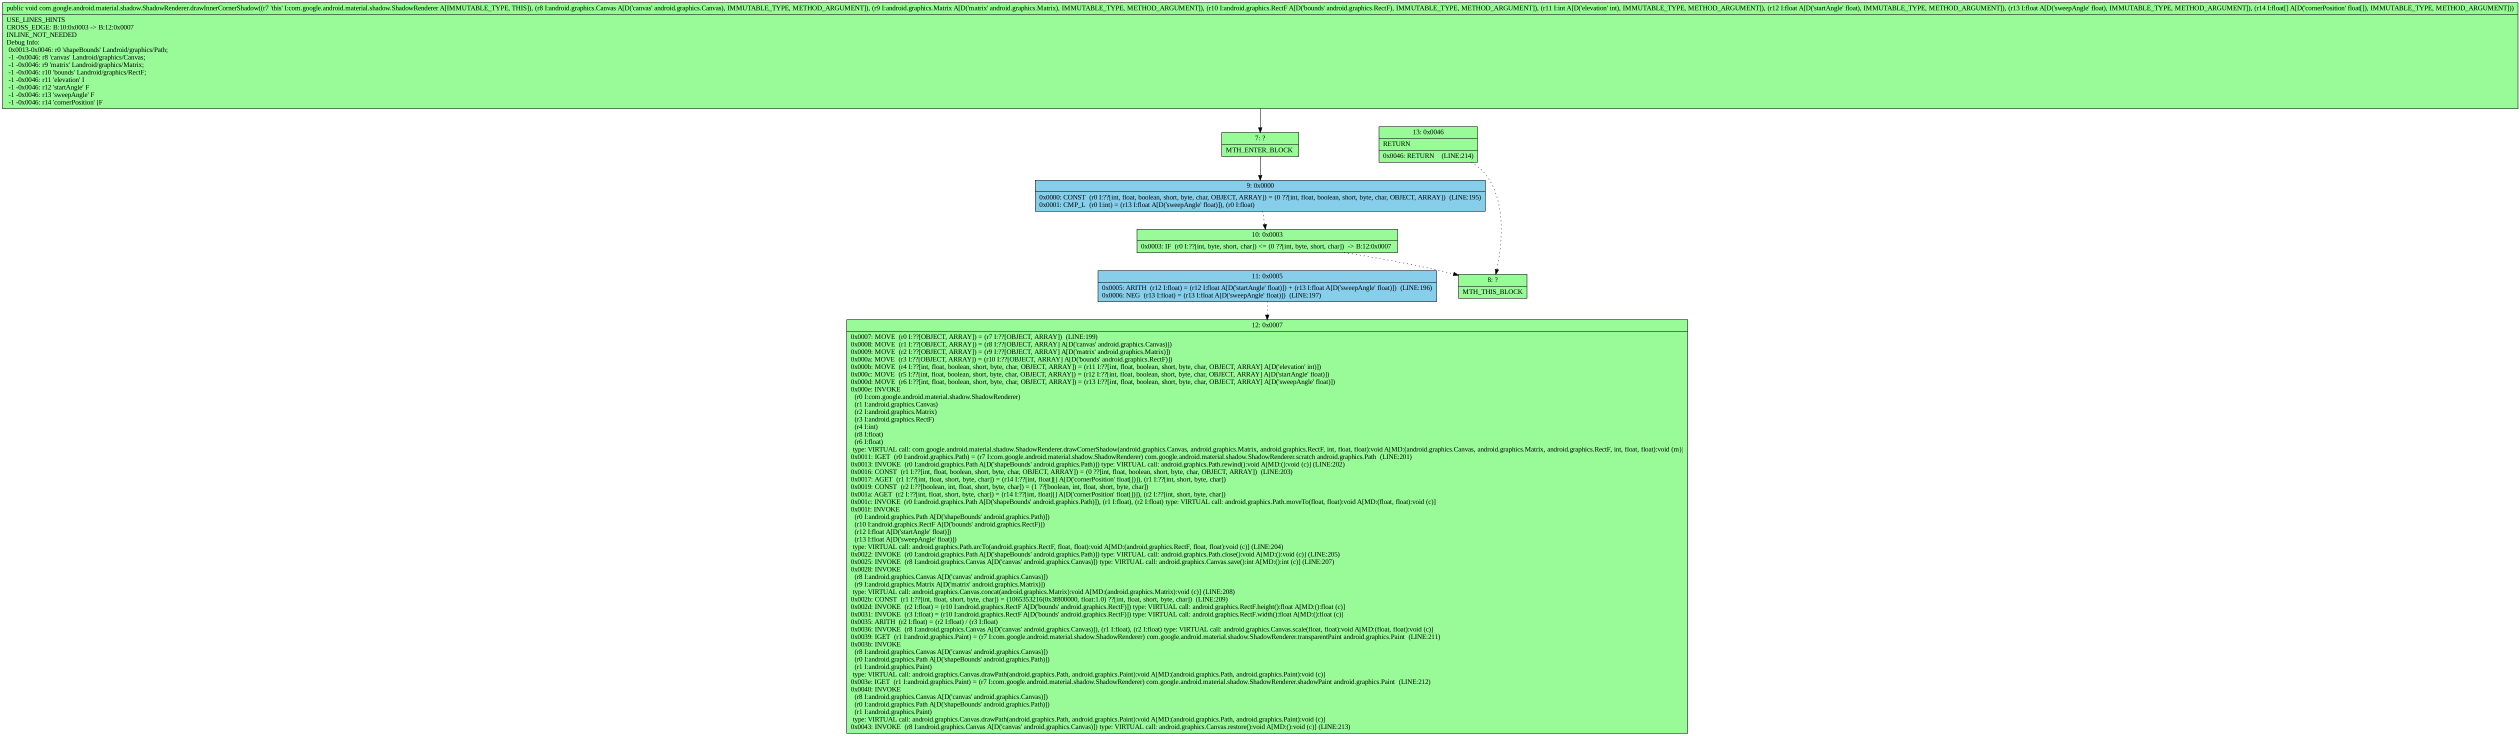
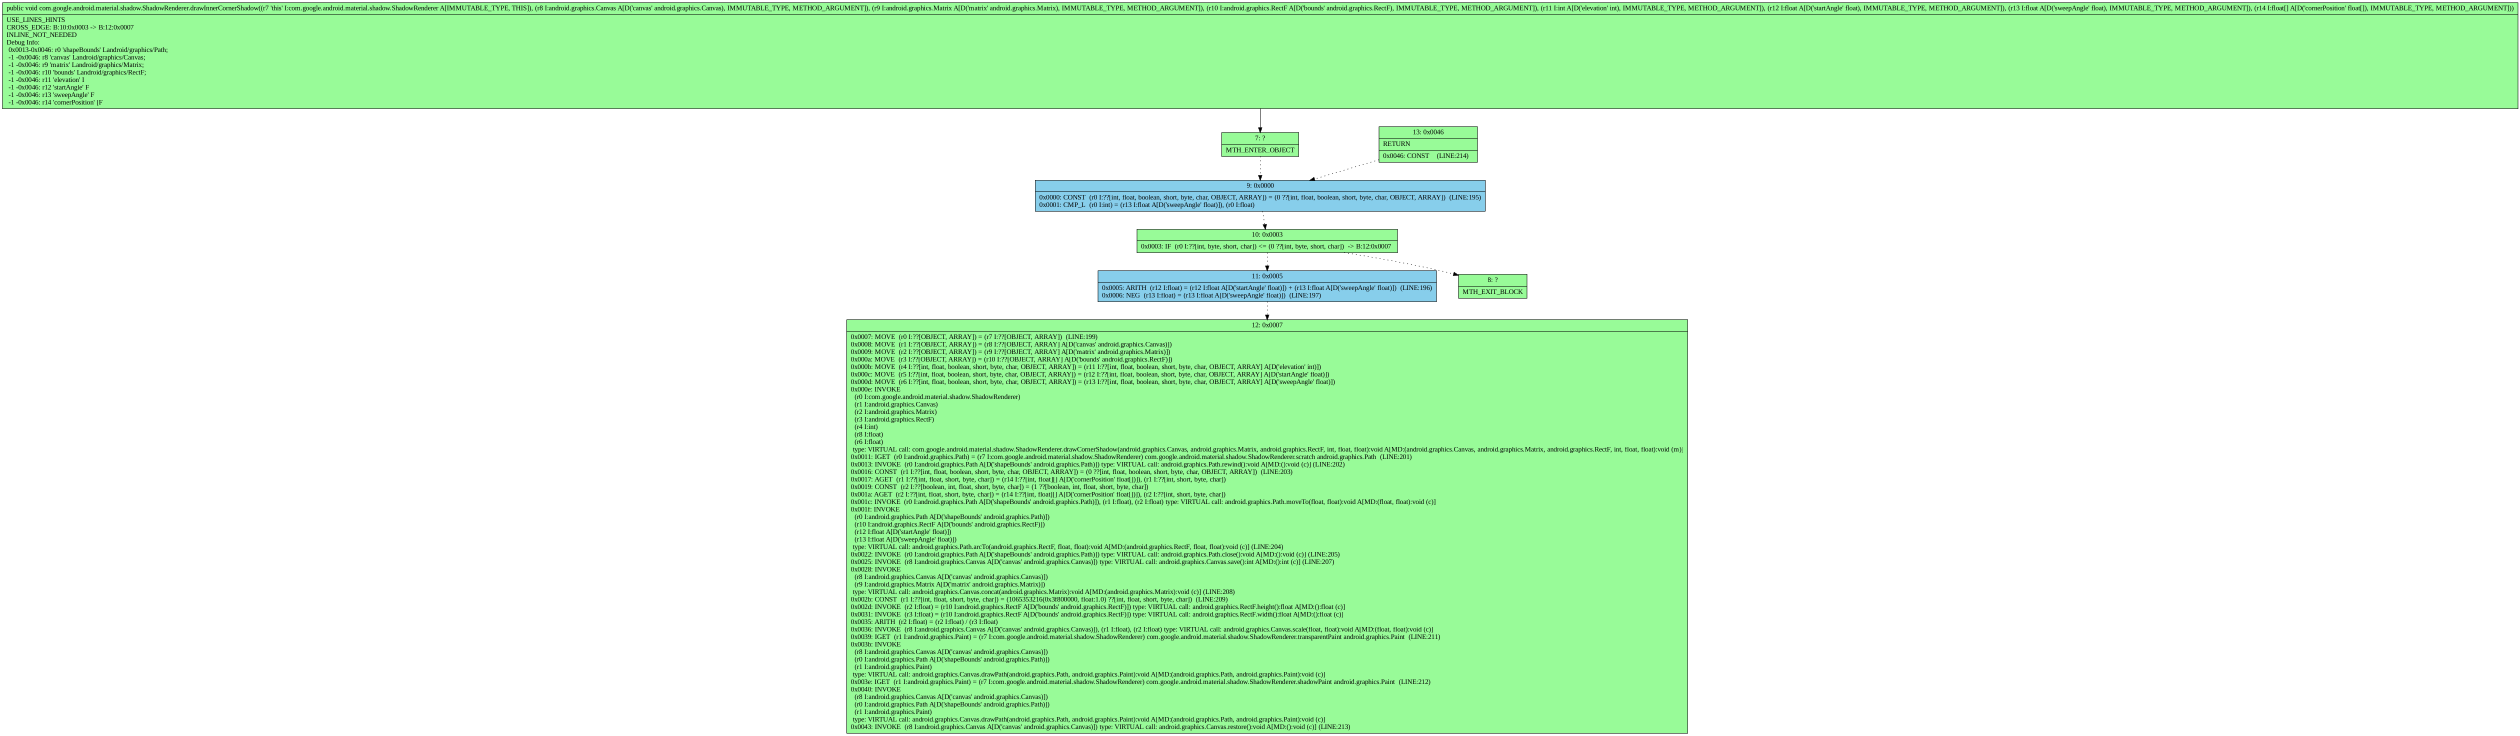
  digraph {
    fontname="Liberation Serif"
    node [fillcolor=palegreen fontname="Liberation Serif" shape=record style=filled]
    edge [fontname="Liberation Serif" style=dotted]
-   n1 [label="{7\:\ ?|MTH_ENTER_BLOCK\l}"]
+   n1 [label="{7\:\ ?|MTH_ENTER_OBJECT\l}"]
    n2 [fillcolor=skyblue label="{9\:\ 0x0000|0x0000: CONST  (r0 I:??[int, float, boolean, short, byte, char, OBJECT, ARRAY]) = (0 ??[int, float, boolean, short, byte, char, OBJECT, ARRAY])  (LINE:195)\l0x0001: CMP_L  (r0 I:int) = (r13 I:float A[D('sweepAngle' float)]), (r0 I:float) \l}"]
    n3 [label="{10\:\ 0x0003|0x0003: IF  (r0 I:??[int, byte, short, char]) \<= (0 ??[int, byte, short, char])  \-\> B:12:0x0007 \l}"]
    n4 [fillcolor=skyblue label="{11\:\ 0x0005|0x0005: ARITH  (r12 I:float) = (r12 I:float A[D('startAngle' float)]) + (r13 I:float A[D('sweepAngle' float)])  (LINE:196)\l0x0006: NEG  (r13 I:float) = (r13 I:float A[D('sweepAngle' float)])  (LINE:197)\l}"]
-   n5 [label="{8\:\ ?|MTH_THIS_BLOCK\l}"]
+   n5 [label="{8\:\ ?|MTH_EXIT_BLOCK\l}"]
    n6 [label="{12\:\ 0x0007|0x0007: MOVE  (r0 I:??[OBJECT, ARRAY]) = (r7 I:??[OBJECT, ARRAY])  (LINE:199)\l0x0008: MOVE  (r1 I:??[OBJECT, ARRAY]) = (r8 I:??[OBJECT, ARRAY] A[D('canvas' android.graphics.Canvas)]) \l0x0009: MOVE  (r2 I:??[OBJECT, ARRAY]) = (r9 I:??[OBJECT, ARRAY] A[D('matrix' android.graphics.Matrix)]) \l0x000a: MOVE  (r3 I:??[OBJECT, ARRAY]) = (r10 I:??[OBJECT, ARRAY] A[D('bounds' android.graphics.RectF)]) \l0x000b: MOVE  (r4 I:??[int, float, boolean, short, byte, char, OBJECT, ARRAY]) = (r11 I:??[int, float, boolean, short, byte, char, OBJECT, ARRAY] A[D('elevation' int)]) \l0x000c: MOVE  (r5 I:??[int, float, boolean, short, byte, char, OBJECT, ARRAY]) = (r12 I:??[int, float, boolean, short, byte, char, OBJECT, ARRAY] A[D('startAngle' float)]) \l0x000d: MOVE  (r6 I:??[int, float, boolean, short, byte, char, OBJECT, ARRAY]) = (r13 I:??[int, float, boolean, short, byte, char, OBJECT, ARRAY] A[D('sweepAngle' float)]) \l0x000e: INVOKE  \l  (r0 I:com.google.android.material.shadow.ShadowRenderer)\l  (r1 I:android.graphics.Canvas)\l  (r2 I:android.graphics.Matrix)\l  (r3 I:android.graphics.RectF)\l  (r4 I:int)\l  (r8 I:float)\l  (r6 I:float)\l type: VIRTUAL call: com.google.android.material.shadow.ShadowRenderer.drawCornerShadow(android.graphics.Canvas, android.graphics.Matrix, android.graphics.RectF, int, float, float):void A[MD:(android.graphics.Canvas, android.graphics.Matrix, android.graphics.RectF, int, float, float):void (m)]\l0x0011: IGET  (r0 I:android.graphics.Path) = (r7 I:com.google.android.material.shadow.ShadowRenderer) com.google.android.material.shadow.ShadowRenderer.scratch android.graphics.Path  (LINE:201)\l0x0013: INVOKE  (r0 I:android.graphics.Path A[D('shapeBounds' android.graphics.Path)]) type: VIRTUAL call: android.graphics.Path.rewind():void A[MD:():void (c)] (LINE:202)\l0x0016: CONST  (r1 I:??[int, float, boolean, short, byte, char, OBJECT, ARRAY]) = (0 ??[int, float, boolean, short, byte, char, OBJECT, ARRAY])  (LINE:203)\l0x0017: AGET  (r1 I:??[int, float, short, byte, char]) = (r14 I:??[int, float][] A[D('cornerPosition' float[])]), (r1 I:??[int, short, byte, char]) \l0x0019: CONST  (r2 I:??[boolean, int, float, short, byte, char]) = (1 ??[boolean, int, float, short, byte, char]) \l0x001a: AGET  (r2 I:??[int, float, short, byte, char]) = (r14 I:??[int, float][] A[D('cornerPosition' float[])]), (r2 I:??[int, short, byte, char]) \l0x001c: INVOKE  (r0 I:android.graphics.Path A[D('shapeBounds' android.graphics.Path)]), (r1 I:float), (r2 I:float) type: VIRTUAL call: android.graphics.Path.moveTo(float, float):void A[MD:(float, float):void (c)]\l0x001f: INVOKE  \l  (r0 I:android.graphics.Path A[D('shapeBounds' android.graphics.Path)])\l  (r10 I:android.graphics.RectF A[D('bounds' android.graphics.RectF)])\l  (r12 I:float A[D('startAngle' float)])\l  (r13 I:float A[D('sweepAngle' float)])\l type: VIRTUAL call: android.graphics.Path.arcTo(android.graphics.RectF, float, float):void A[MD:(android.graphics.RectF, float, float):void (c)] (LINE:204)\l0x0022: INVOKE  (r0 I:android.graphics.Path A[D('shapeBounds' android.graphics.Path)]) type: VIRTUAL call: android.graphics.Path.close():void A[MD:():void (c)] (LINE:205)\l0x0025: INVOKE  (r8 I:android.graphics.Canvas A[D('canvas' android.graphics.Canvas)]) type: VIRTUAL call: android.graphics.Canvas.save():int A[MD:():int (c)] (LINE:207)\l0x0028: INVOKE  \l  (r8 I:android.graphics.Canvas A[D('canvas' android.graphics.Canvas)])\l  (r9 I:android.graphics.Matrix A[D('matrix' android.graphics.Matrix)])\l type: VIRTUAL call: android.graphics.Canvas.concat(android.graphics.Matrix):void A[MD:(android.graphics.Matrix):void (c)] (LINE:208)\l0x002b: CONST  (r1 I:??[int, float, short, byte, char]) = (1065353216(0x3f800000, float:1.0) ??[int, float, short, byte, char])  (LINE:209)\l0x002d: INVOKE  (r2 I:float) = (r10 I:android.graphics.RectF A[D('bounds' android.graphics.RectF)]) type: VIRTUAL call: android.graphics.RectF.height():float A[MD:():float (c)]\l0x0031: INVOKE  (r3 I:float) = (r10 I:android.graphics.RectF A[D('bounds' android.graphics.RectF)]) type: VIRTUAL call: android.graphics.RectF.width():float A[MD:():float (c)]\l0x0035: ARITH  (r2 I:float) = (r2 I:float) \/ (r3 I:float) \l0x0036: INVOKE  (r8 I:android.graphics.Canvas A[D('canvas' android.graphics.Canvas)]), (r1 I:float), (r2 I:float) type: VIRTUAL call: android.graphics.Canvas.scale(float, float):void A[MD:(float, float):void (c)]\l0x0039: IGET  (r1 I:android.graphics.Paint) = (r7 I:com.google.android.material.shadow.ShadowRenderer) com.google.android.material.shadow.ShadowRenderer.transparentPaint android.graphics.Paint  (LINE:211)\l0x003b: INVOKE  \l  (r8 I:android.graphics.Canvas A[D('canvas' android.graphics.Canvas)])\l  (r0 I:android.graphics.Path A[D('shapeBounds' android.graphics.Path)])\l  (r1 I:android.graphics.Paint)\l type: VIRTUAL call: android.graphics.Canvas.drawPath(android.graphics.Path, android.graphics.Paint):void A[MD:(android.graphics.Path, android.graphics.Paint):void (c)]\l0x003e: IGET  (r1 I:android.graphics.Paint) = (r7 I:com.google.android.material.shadow.ShadowRenderer) com.google.android.material.shadow.ShadowRenderer.shadowPaint android.graphics.Paint  (LINE:212)\l0x0040: INVOKE  \l  (r8 I:android.graphics.Canvas A[D('canvas' android.graphics.Canvas)])\l  (r0 I:android.graphics.Path A[D('shapeBounds' android.graphics.Path)])\l  (r1 I:android.graphics.Paint)\l type: VIRTUAL call: android.graphics.Canvas.drawPath(android.graphics.Path, android.graphics.Paint):void A[MD:(android.graphics.Path, android.graphics.Paint):void (c)]\l0x0043: INVOKE  (r8 I:android.graphics.Canvas A[D('canvas' android.graphics.Canvas)]) type: VIRTUAL call: android.graphics.Canvas.restore():void A[MD:():void (c)] (LINE:213)\l}"]
-   n7 [label="{13\:\ 0x0046|RETURN\l|0x0046: RETURN    (LINE:214)\l}"]
+   n7 [label="{13\:\ 0x0046|RETURN\l|0x0046: CONST    (LINE:214)\l}"]
    n8 [label="{public void com.google.android.material.shadow.ShadowRenderer.drawInnerCornerShadow((r7 'this' I:com.google.android.material.shadow.ShadowRenderer A[IMMUTABLE_TYPE, THIS]), (r8 I:android.graphics.Canvas A[D('canvas' android.graphics.Canvas), IMMUTABLE_TYPE, METHOD_ARGUMENT]), (r9 I:android.graphics.Matrix A[D('matrix' android.graphics.Matrix), IMMUTABLE_TYPE, METHOD_ARGUMENT]), (r10 I:android.graphics.RectF A[D('bounds' android.graphics.RectF), IMMUTABLE_TYPE, METHOD_ARGUMENT]), (r11 I:int A[D('elevation' int), IMMUTABLE_TYPE, METHOD_ARGUMENT]), (r12 I:float A[D('startAngle' float), IMMUTABLE_TYPE, METHOD_ARGUMENT]), (r13 I:float A[D('sweepAngle' float), IMMUTABLE_TYPE, METHOD_ARGUMENT]), (r14 I:float[] A[D('cornerPosition' float[]), IMMUTABLE_TYPE, METHOD_ARGUMENT]))  | USE_LINES_HINTS\lCROSS_EDGE: B:10:0x0003 \-\> B:12:0x0007\lINLINE_NOT_NEEDED\lDebug Info:\l  0x0013\-0x0046: r0 'shapeBounds' Landroid\/graphics\/Path;\l  \-1 \-0x0046: r8 'canvas' Landroid\/graphics\/Canvas;\l  \-1 \-0x0046: r9 'matrix' Landroid\/graphics\/Matrix;\l  \-1 \-0x0046: r10 'bounds' Landroid\/graphics\/RectF;\l  \-1 \-0x0046: r11 'elevation' I\l  \-1 \-0x0046: r12 'startAngle' F\l  \-1 \-0x0046: r13 'sweepAngle' F\l  \-1 \-0x0046: r14 'cornerPosition' [F\l}"]
-   n1 -> n2 [style=solid]
+   n1 -> n2
    n2 -> n3
+   n3 -> n4
    n3 -> n5
    n4 -> n6
-   n7 -> n5
+   n7 -> n2
    n8 -> n1 [style=solid]
  }
